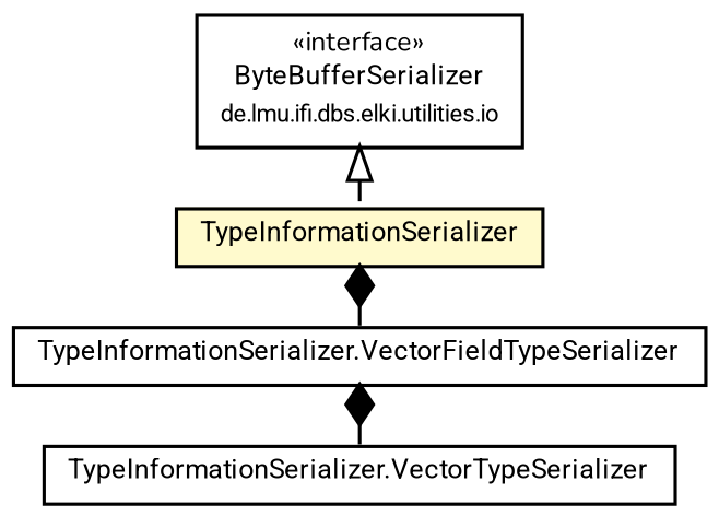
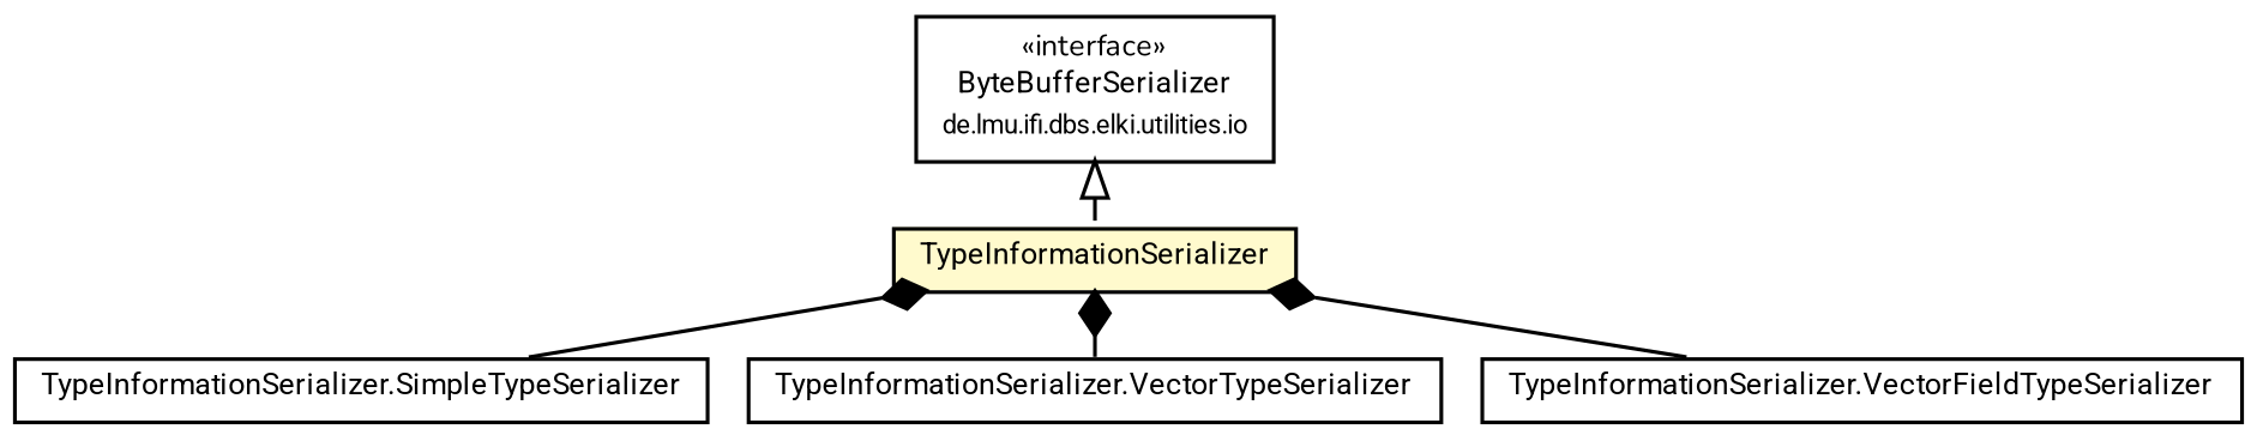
  digraph {
    fontname=Nunito
    nodesep=0.15
    rankdir=TB
    ranksep=0.25
    node [fontcolor=black fontname=Nunito fontsize=8 margin=0 shape=plaintext]
    edge [arrowhead=none arrowtail=diamond color=black dir=back fontname=Nunito fontsize=7 labelfontname=Roboto labelfontsize=7 weight=6]
    n1 [height=0 label=<<table title="de.lmu.ifi.dbs.elki.data.type.TypeInformationSerializer" border="0" cellborder="1" cellspacing="0" cellpadding="2" bgcolor="lemonChiffon" href="TypeInformationSerializer.html" target="_parent"> 		<tr><td><table border="0" cellspacing="0" cellpadding="1"> 		<tr><td align="center" balign="center"> <font face="Roboto">TypeInformationSerializer</font> </td></tr> 		</table></td></tr> 		</table>> width=0]
+   n2 [height=0 label=<<table title="de.lmu.ifi.dbs.elki.data.type.TypeInformationSerializer.SimpleTypeSerializer" border="0" cellborder="1" cellspacing="0" cellpadding="2" href="TypeInformationSerializer.SimpleTypeSerializer.html" target="_parent"> 		<tr><td><table border="0" cellspacing="0" cellpadding="1"> 		<tr><td align="center" balign="center"> <font face="Roboto">TypeInformationSerializer.SimpleTypeSerializer</font> </td></tr> 		</table></td></tr> 		</table>> width=0]
    n3 [height=0 label=<<table title="de.lmu.ifi.dbs.elki.data.type.TypeInformationSerializer.VectorTypeSerializer" border="0" cellborder="1" cellspacing="0" cellpadding="2" href="TypeInformationSerializer.VectorTypeSerializer.html" target="_parent"> 		<tr><td><table border="0" cellspacing="0" cellpadding="1"> 		<tr><td align="center" balign="center"> <font face="Roboto">TypeInformationSerializer.VectorTypeSerializer</font> </td></tr> 		</table></td></tr> 		</table>> width=0]
    n4 [height=0 label=<<table title="de.lmu.ifi.dbs.elki.data.type.TypeInformationSerializer.VectorFieldTypeSerializer" border="0" cellborder="1" cellspacing="0" cellpadding="2" href="TypeInformationSerializer.VectorFieldTypeSerializer.html" target="_parent"> 		<tr><td><table border="0" cellspacing="0" cellpadding="1"> 		<tr><td align="center" balign="center"> <font face="Roboto">TypeInformationSerializer.VectorFieldTypeSerializer</font> </td></tr> 		</table></td></tr> 		</table>> width=0]
    n5 [height=0 label=<<table title="de.lmu.ifi.dbs.elki.utilities.io.ByteBufferSerializer" border="0" cellborder="1" cellspacing="0" cellpadding="2" href="../../utilities/io/ByteBufferSerializer.html" target="_parent"> 		<tr><td><table border="0" cellspacing="0" cellpadding="1"> 		<tr><td align="center" balign="center"> &#171;interface&#187; </td></tr> 		<tr><td align="center" balign="center"> <font face="Roboto">ByteBufferSerializer</font> </td></tr> 		<tr><td align="center" balign="center"> <font face="Roboto" point-size="7.0">de.lmu.ifi.dbs.elki.utilities.io</font> </td></tr> 		</table></td></tr> 		</table>> width=0]
-   n4 -> n3
+   n1 -> n2
+   n1 -> n3
    n1 -> n4
    n5 -> n1 [arrowtail=empty style=dashed weight=9 arrowhead=""]
  }
